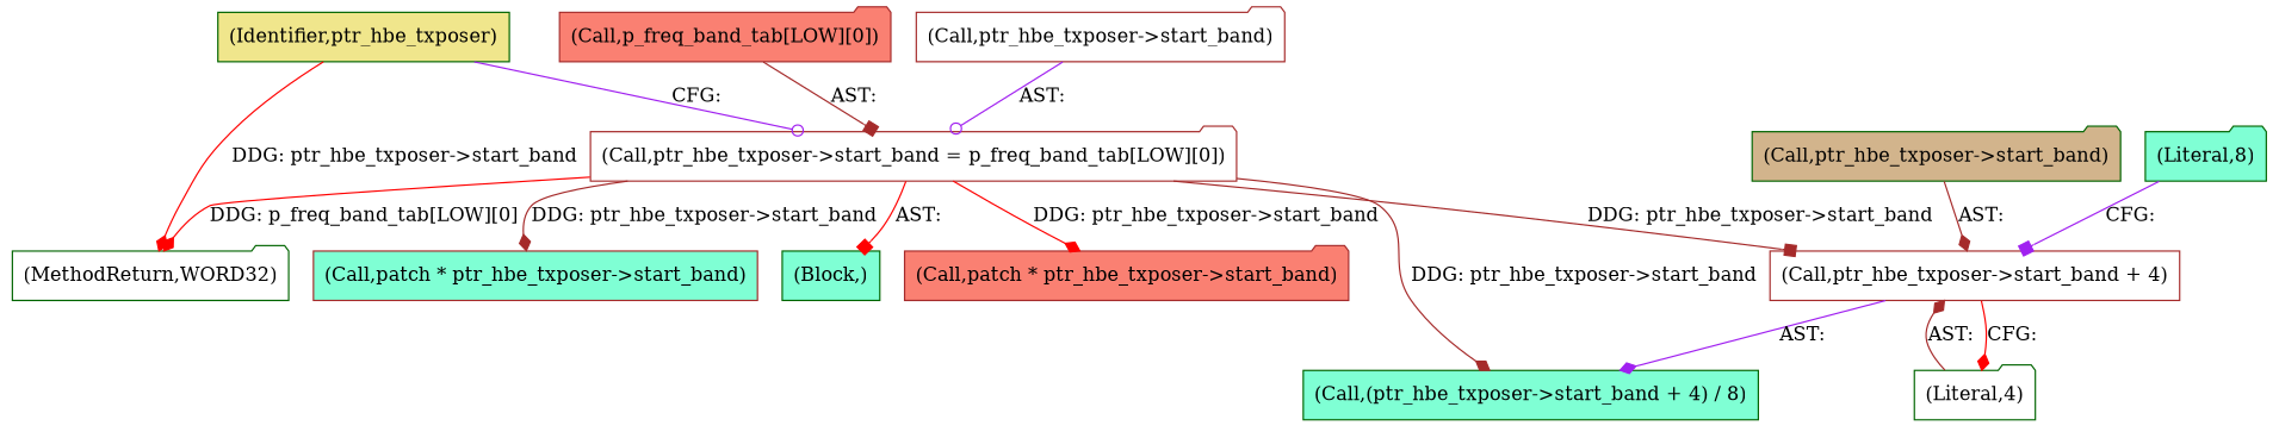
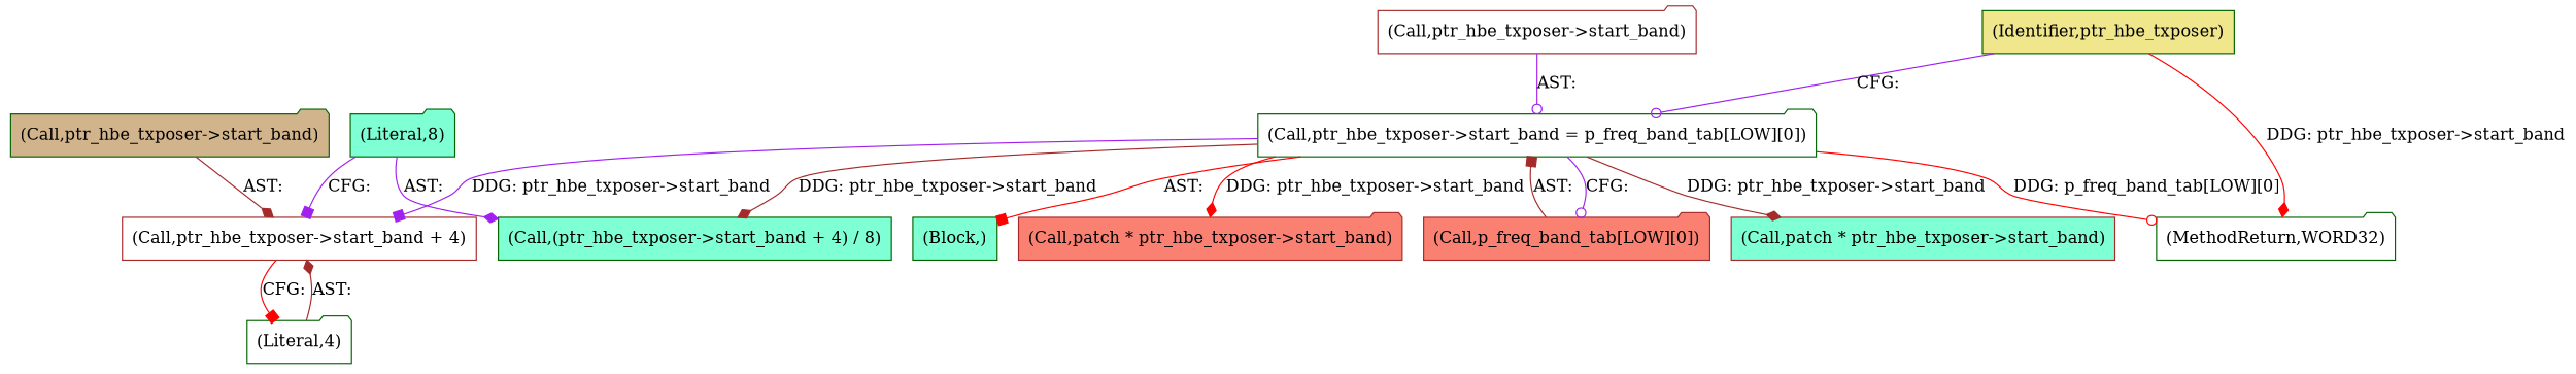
  digraph {
    node [color=darkgreen fillcolor=white shape=folder style=filled]
    edge [arrowhead=diamond color=brown]
    n1 [color=brown label="(Call,ptr_hbe_txposer->start_band + 4)" shape=box]
    n2 [label="(Literal,4)"]
    n3 [fillcolor=aquamarine label="(Call,(ptr_hbe_txposer->start_band + 4) / 8)" shape=box]
    n4 [label="(MethodReturn,WORD32)"]
-   n5 [color=brown label="(Call,ptr_hbe_txposer->start_band = p_freq_band_tab[LOW][0])"]
+   n5 [label="(Call,ptr_hbe_txposer->start_band = p_freq_band_tab[LOW][0])"]
    n6 [color=brown fillcolor=aquamarine label="(Call,patch * ptr_hbe_txposer->start_band)" shape=box]
    n7 [color=brown fillcolor=salmon label="(Call,p_freq_band_tab[LOW][0])"]
    n8 [fillcolor=aquamarine label="(Block,)" shape=box]
    n9 [color=brown fillcolor=salmon label="(Call,patch * ptr_hbe_txposer->start_band)"]
    n10 [fillcolor=tan label="(Call,ptr_hbe_txposer->start_band)"]
    n11 [color=brown label="(Call,ptr_hbe_txposer->start_band)"]
    n12 [fillcolor=aquamarine label="(Literal,8)"]
    n13 [fillcolor=khaki label="(Identifier,ptr_hbe_txposer)" shape=box]
-   n1 -> n2 [color=red label="CFG: "]
-   n1 -> n3 [color=purple label="AST: "]
+   n1 -> n2 [arrowhead=box color=red label="CFG: "]
+   n12 -> n3 [color=purple label="AST: "]
    n2 -> n1 [label="AST: "]
-   n5 -> n1 [arrowhead=box label="DDG: ptr_hbe_txposer->start_band"]
+   n5 -> n1 [arrowhead=box color=purple label="DDG: ptr_hbe_txposer->start_band"]
    n5 -> n3 [label="DDG: ptr_hbe_txposer->start_band"]
-   n5 -> n4 [color=red label="DDG: p_freq_band_tab[LOW][0]"]
+   n5 -> n4 [arrowhead=odot color=red label="DDG: p_freq_band_tab[LOW][0]"]
    n5 -> n6 [label="DDG: ptr_hbe_txposer->start_band"]
+   n5 -> n7 [arrowhead=odot color=purple label="CFG: "]
    n5 -> n8 [arrowhead=box color=red label="AST: "]
    n5 -> n9 [color=red label="DDG: ptr_hbe_txposer->start_band"]
    n7 -> n5 [arrowhead=box label="AST: "]
    n10 -> n1 [label="AST: "]
    n11 -> n5 [arrowhead=odot color=purple label="AST: "]
    n12 -> n1 [arrowhead=box color=purple label="CFG: "]
    n13 -> n4 [color=red label="DDG: ptr_hbe_txposer->start_band"]
    n13 -> n5 [arrowhead=odot color=purple label="CFG: "]
  }
